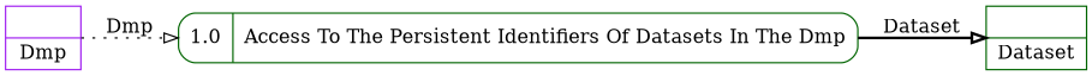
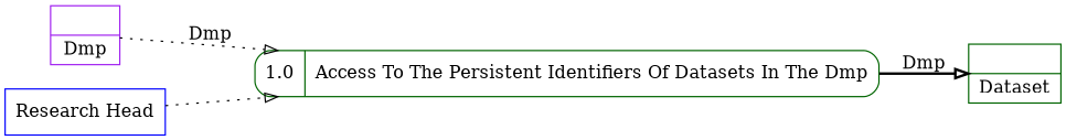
  digraph {
    rankdir=LR
    node [color=darkgreen shape=record]
    edge [arrowhead=onormal style=dotted]
    n1 [label="<f0>  |<f1> Dataset "]
    n2 [color=purple label="<f0>  |<f1> Dmp "]
    n3 [label="{<f0> 1.0|<f1> Access To The Persistent Identifiers Of Datasets In The Dmp }" shape=Mrecord]
+   n4 [color=blue label="Research Head" shape=box]
    n2 -> n3 [label=Dmp]
-   n3 -> n1 [label=Dataset style=bold]
+   n3 -> n1 [label=Dmp style=bold]
+   n4 -> n3
  }
